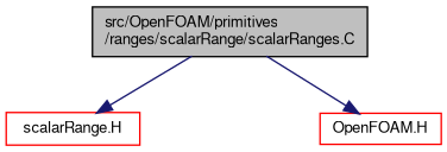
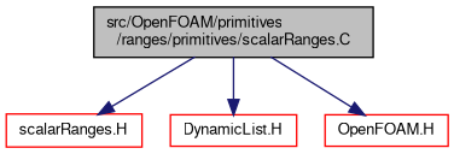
  digraph {
    node [color=red fontname=FreeSans fontsize=10 shape=record]
    edge [color=midnightblue fontname=FreeSans fontsize=10 labelfontname=FreeSans labelfontsize=10 style=solid]
-   n1 [color=black fillcolor=grey75 fontcolor=black height=0.2 label="src/OpenFOAM/primitives\l/ranges/scalarRange/scalarRanges.C" style=filled width=0.4]
-   n2 [height=0.2 label="scalarRange.H" width=0.4]
+   n1 [color=black fillcolor=grey75 fontcolor=black height=0.2 label="src/OpenFOAM/primitives\l/ranges/primitives/scalarRanges.C" style=filled width=0.4]
+   n2 [height=0.2 label="scalarRanges.H" width=0.4]
+   n3 [height=0.2 label="DynamicList.H" width=0.4]
    n4 [height=0.2 label="OpenFOAM.H" width=0.4]
    n1 -> n2
+   n1 -> n3
    n1 -> n4
  }
